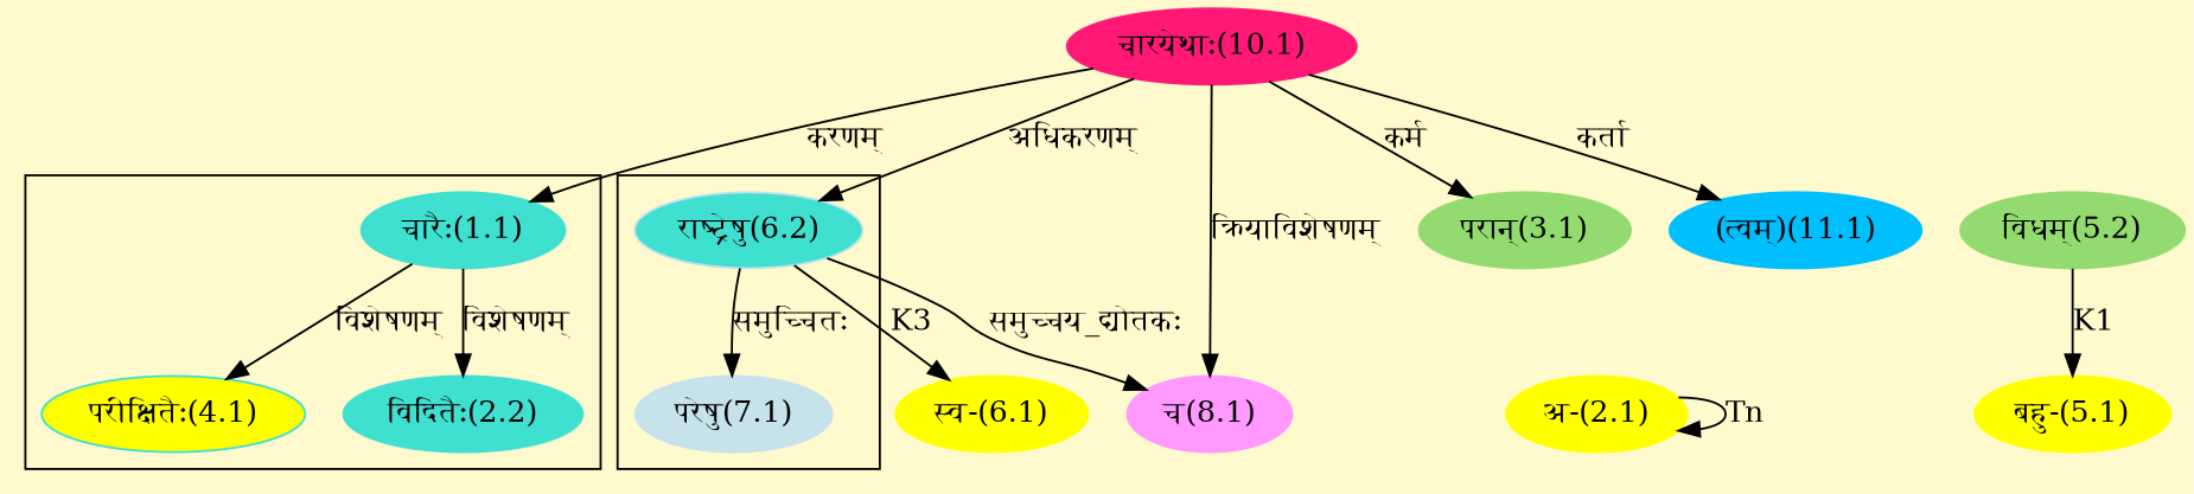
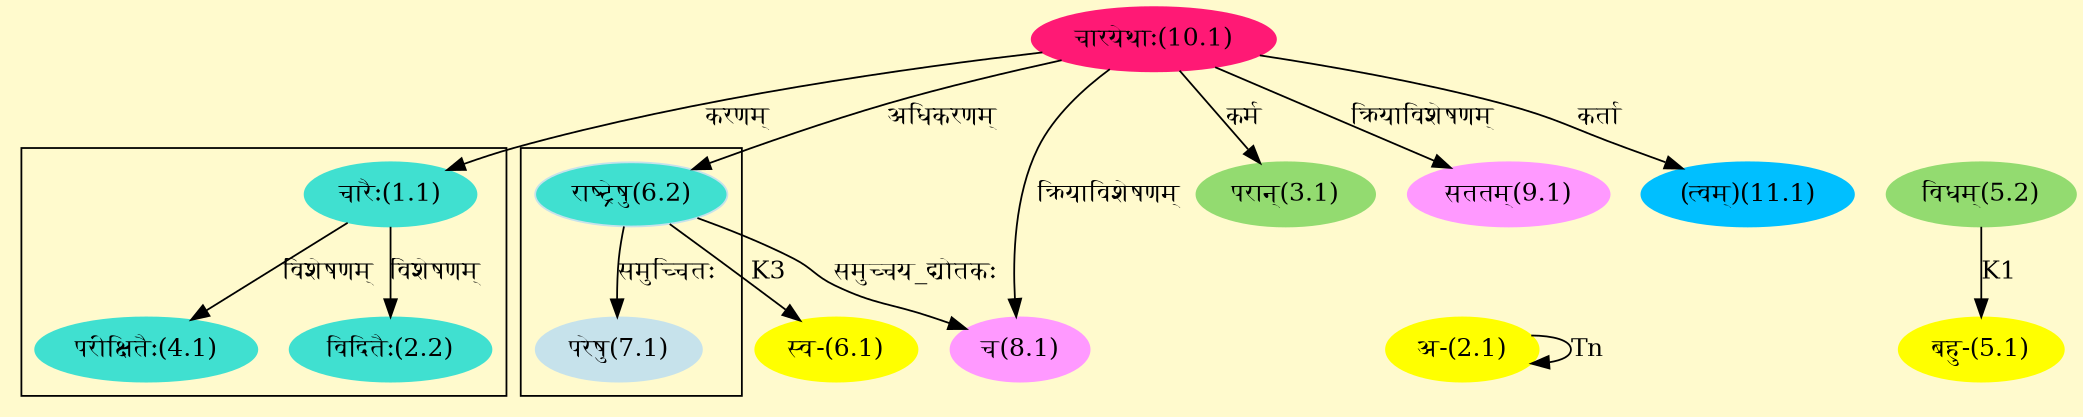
  digraph {
    bgcolor=lemonchiffon1
    compound=true
    rankdir=BT
    node [color="#40E0D0" style=filled]
    edge [dir=back]
    n1 [label="विदितैः(2.2)"]
    n2 [label="चारैः(1.1)"]
-   n3 [label="परीक्षितैः(4.1)" fillcolor="#FFFF00"]
+   n3 [label="परीक्षितैः(4.1)"]
    n4 [color="#C6E2EB" label="परेषु(7.1)"]
    n5 [color="#C6E2EB" fillcolor="#40E0D0" label="राष्ट्रेषु(6.2)"]
    n6 [color="#FF1975" label="चारयेथाः(10.1)"]
    n7 [color="#FFFF00" label="अ-(2.1)"]
    n8 [color="#93DB70" label="परान्(3.1)"]
    n9 [color="#FFFF00" label="बहु-(5.1)"]
    n10 [color="#93DB70" label="विधम्(5.2)"]
    n11 [color="#FFFF00" label="स्व-(6.1)"]
    n12 [color="#FF99FF" label="च(8.1)"]
+   n13 [color="#FF99FF" label="सततम्(9.1)"]
    n14 [color="#00BFFF" label="(त्वम्)(11.1)"]
    subgraph cluster_1 {
      n1
      n2
      n3
    }
    subgraph cluster_2 {
      n4
      n5
    }
    n1 -> n2 [label="विशेषणम्"]
    n2 -> n6 [label="करणम्"]
    n3 -> n2 [label="विशेषणम्"]
    n4 -> n5 [label="समुच्चितः"]
    n5 -> n6 [label="अधिकरणम्"]
    n7 -> n7 [label=Tn]
    n8 -> n6 [label="कर्म"]
    n9 -> n10 [label=K1]
    n11 -> n5 [label=K3]
    n12 -> n5 [label="समुच्चय_द्योतकः"]
    n12 -> n6 [label="क्रियाविशेषणम्"]
+   n13 -> n6 [label="क्रियाविशेषणम्"]
    n14 -> n6 [label="कर्ता"]
  }
